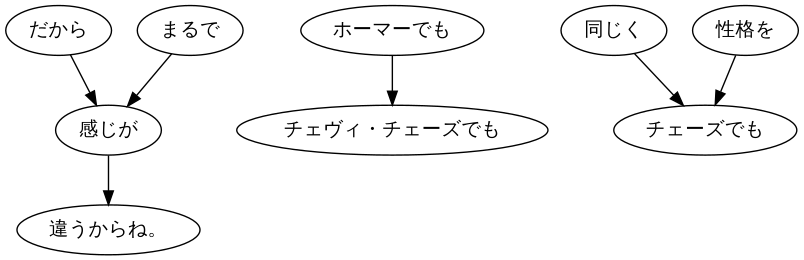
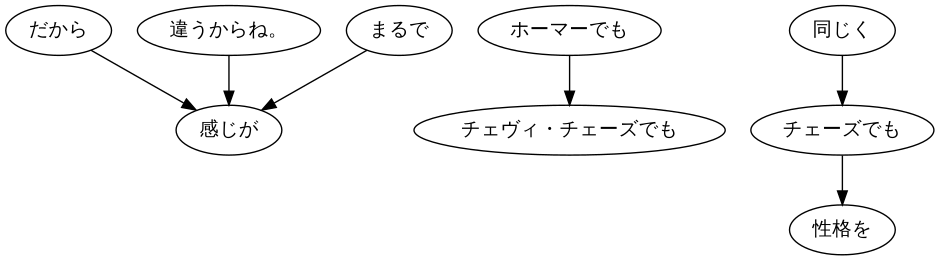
  digraph {
    fontname=Merriweather
    node [fontname=Merriweather]
    edge [fontname=Merriweather]
    n1 [label="だから"]
    n2 [label="感じが"]
    n3 [label="違うからね。"]
    n4 [label="ホーマーでも"]
    n5 [label="チェヴィ・チェーズでも"]
    n6 [label="同じく"]
    n7 [label="チェーズでも"]
    n8 [label="性格を"]
    n9 [label="まるで"]
    n1 -> n2
-   n2 -> n3
+   n3 -> n2
    n4 -> n5
    n6 -> n7
-   n8 -> n7
+   n7 -> n8
    n9 -> n2
  }
